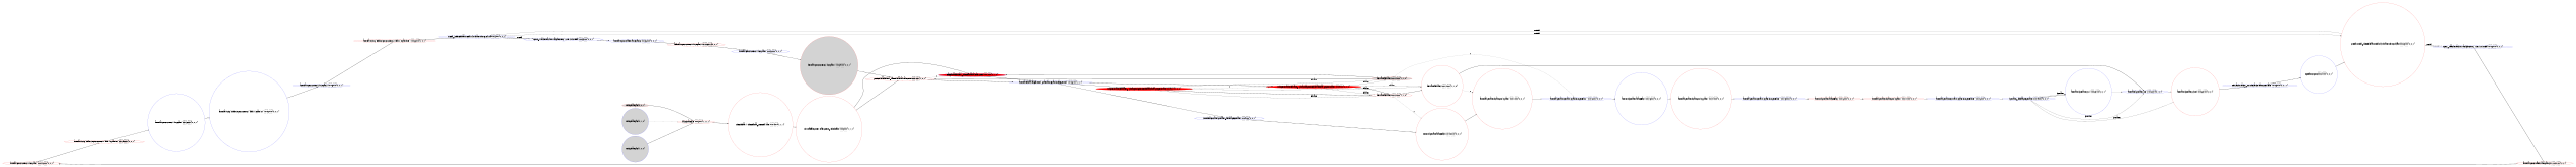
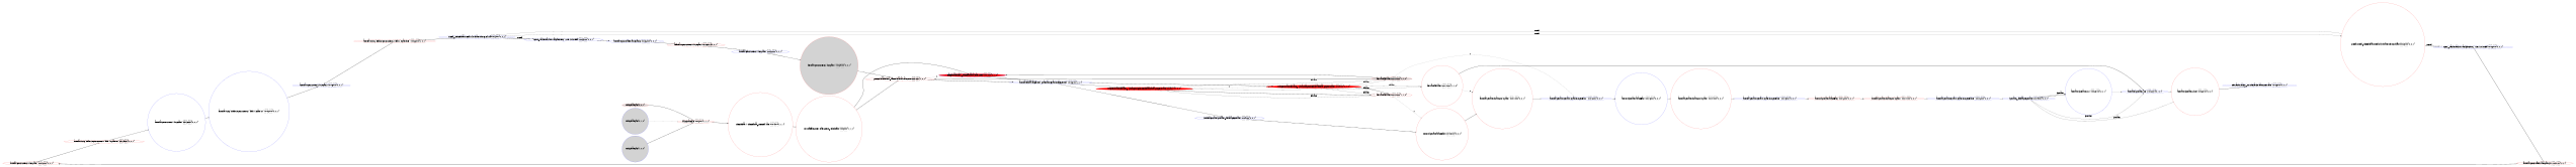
  digraph {
    rankdir=LR
    node [color=red fillcolor=white shape=ellipse style=filled]
    edge [arrowhead=odot style=bold]
    n1 [label="assertThat(topDocs.scoreDocs(0(.doc,equalTo(1))@@@28@@@['0', '0', '1']"]
    n2 [label="assertThat(toString(((FieldDoc)topDocs.scoreDocs(0().fields(0(),equalTo(one()))@@@29@@@['0', '0', '1']"]
    n3 [color=blue label="assertThat(topDocs.scoreDocs(1(.doc,equalTo(0))@@@30@@@['0', '0', '1']" shape=circle]
    n4 [color=blue fillcolor=red label="LeafFieldData fieldData = indexFieldData.load(readerContext)@@@7@@@['0', '1', '0']"]
    n5 [color=blue label="assertThat(fieldData.ramBytesUsed(),greaterThanOrEqualTo(minRamBytesUsed()))@@@8@@@['1', '1', '1']"]
    n6 [fillcolor=red label="MultiGeoPointValues fieldValues = ((AbstractLeafGeoPointFieldData)fieldData).getGeoPointValues()@@@9@@@['0', '1', '0']"]
    n7 [fillcolor=red label="MultiGeoPointValues fieldValues = ((AbstractAtomicGeoPointFieldData)fieldData).getGeoPointValues()@@@9@@@['1', '0', '0']"]
    n8 [color=blue label="SortedBinaryDocValues bytesValues = fieldData.getBytesValues()@@@9@@@['0', '0', '1']"]
    n9 [color=blue label="assertThat(toString(((FieldDoc)topDocs.scoreDocs(1().fields(0(),equalTo(two()))@@@31@@@['0', '0', '1']" shape=circle]
    n10 [label="fillSingleValueAllSet()@@@3@@@['1', '1', '1']"]
    n11 [label="IndexFieldData<?> indexFieldData = getForField(\"value\")@@@4@@@['1', '1', '1']" shape=circle]
    n12 [label="List<LeafReaderContext> readerContexts = refreshReader()@@@5@@@['1', '1', '1']" shape=circle]
    n13 [color=blue label="assertValues(bytesValues,1,one())@@@21@@@['0', '0', '1']"]
    n14 [label="assertValues(bytesValues,2,three())@@@22@@@['0', '0', '1']" shape=circle]
    n15 [color=blue label="IndexSearcher searcher = new IndexSearcher(readerContext.reader())@@@23@@@['0', '0', '1']"]
    n16 [fillcolor=lightgray label="assertValues(fieldValues,2)@@@12@@@['1', '1', '0']"]
    n17 [label="assertValues(fieldValues,1)@@@11@@@['1', '1', '0']" shape=circle]
    n18 [label="assertValues(fieldValues,0)@@@10@@@['1', '1', '0']"]
    n19 [label="AtomicFieldData fieldData = indexFieldData.load(readerContext)@@@7@@@['1', '0', '1']"]
    n20 [color=blue label="assertThat(bytesValues.nextValue(),equalTo(new BytesRef(two())))@@@12@@@['0', '0', '1']"]
    n21 [label="assertThat(bytesValues.docValueCount(),equalTo(1))@@@11@@@['0', '0', '1']" shape=circle]
    n22 [label="assertTrue(bytesValues.advanceExact(0))@@@10@@@['0', '0', '1']" shape=circle]
    n23 [label="SortField sortField = indexFieldData.sortField(null,MultiValueMode.MIN,null,false)@@@25@@@['0', '0', '1']" shape=circle]
    n24 [color=blue label="topDocs = searcher.search(new MatchAllDocsQuery(),10,new Sort(sortField))@@@26@@@['0', '0', '1']"]
    n25 [color=blue label="sortField = indexFieldData.sortField(null,MultiValueMode.MAX,null,true)@@@34@@@['0', '0', '1']"]
    n26 [label="assertThat(topDocs.totalHits.value,equalTo(3L))@@@27@@@['0', '0', '1']"]
    n27 [color=blue label="topDocs = searcher.search(new MatchAllDocsQuery(),10,new Sort(sortField))@@@35@@@['0', '0', '1']"]
    n28 [color=blue label="assertThat(topDocs.totalHits.value,equalTo(3L))@@@36@@@['0', '0', '1']"]
    n29 [label="assertThat(topDocs.scoreDocs(0(.doc,equalTo(2))@@@37@@@['0', '0', '1']"]
-   n30 [color=blue label="TopFieldDocs topDocs@@@24@@@['0', '0', '1']" shape=circle]
    n31 [fillcolor=lightgray label="testSingleValueAllSet['0', '0', '1']"]
    n32 [label="assertThat(bytesValues.docValueCount(),equalTo(1))@@@17@@@['0', '0', '1']"]
    n33 [color=blue label="assertThat(bytesValues.nextValue(),equalTo(new BytesRef(three())))@@@18@@@['0', '0', '1']"]
    n34 [color=blue label="bytesValues = fieldData.getBytesValues()@@@19@@@['0', '0', '1']"]
    n35 [label="assertTrue(bytesValues.advanceExact(2))@@@16@@@['0', '0', '1']"]
    n36 [color=blue label="assertThat(bytesValues.nextValue(),equalTo(new BytesRef(one())))@@@15@@@['0', '0', '1']"]
    n37 [color=blue label="assertValues(bytesValues,0,two())@@@20@@@['0', '0', '1']" shape=circle]
    n38 [color=blue label="assertTrue(bytesValues.advanceExact(1))@@@13@@@['0', '0', '1']" shape=circle]
    n39 [label="assertThat(bytesValues.docValueCount(),equalTo(1))@@@14@@@['0', '0', '1']" shape=circle]
    n40 [color=blue label="assertThat(topDocs.scoreDocs(2(.doc,equalTo(2))@@@32@@@['0', '0', '1']"]
    n41 [label="assertThat(toString(((FieldDoc)topDocs.scoreDocs(2().fields(0(),equalTo(three()))@@@33@@@['0', '0', '1']"]
    n42 [color=blue fillcolor=lightgray label="testSingleValueAllSet['0', '1', '0']" shape=circle]
    n43 [color=blue label="assertThat(topDocs.scoreDocs(1(.doc,equalTo(0))@@@38@@@['0', '0', '1']"]
    n44 [fillcolor=lightgray label="assertThat(topDocs.scoreDocs(2(.doc,equalTo(1))@@@39@@@['0', '0', '1']" shape=circle]
    n45 [color=blue fillcolor=lightgray label="testSingleValueAllSet['1', '0', '0']" shape=circle]
    n1 -> n2
    n2 -> n3
    n3 -> n9
    n4 -> n5
    n5 -> n6 [arrowhead=diamond]
    n5 -> n7 [arrowhead=diamond]
    n5 -> n8 [arrowhead=diamond]
    n6 -> n16 [arrowhead=diamond label=fieldValues style=solid]
    n6 -> n17 [label=fieldValues style=solid]
    n6 -> n18
    n6 -> n18 [label=fieldValues style=solid]
    n7 -> n6 [arrowhead=diamond label=0 style=dashed]
    n7 -> n16 [label=fieldValues style=solid]
    n7 -> n17 [arrowhead=diamond label=fieldValues style=solid]
    n7 -> n18 [arrowhead=diamond]
    n7 -> n18 [label=fieldValues style=solid]
    n8 -> n22
    n9 -> n40 [arrowhead=diamond]
    n10 -> n11 [arrowhead=diamond]
    n11 -> n12
    n12 -> n4 [arrowhead=diamond]
    n12 -> n19
    n13 -> n14
    n14 -> n15 [arrowhead=diamond]
-   n15 -> n30 [arrowhead=diamond]
    n16 -> n4 [arrowhead=diamond]
    n16 -> n19 [arrowhead=diamond]
    n16 -> n20 [label=0 style=dashed]
    n17 -> n13 [arrowhead=diamond]
    n17 -> n21 [arrowhead=diamond label=0 style=dashed]
-   n18 -> n17
    n18 -> n22 [label=0 style=dashed]
    n19 -> n4 [arrowhead=diamond label=0 style=dashed]
    n19 -> n5 [arrowhead=diamond]
    n20 -> n38 [arrowhead=diamond]
    n21 -> n20
    n22 -> n21
    n23 -> n24 [label=sortField style=solid]
    n23 -> n24
    n23 -> n25 [arrowhead=diamond label=sortField style=solid]
    n24 -> n26
    n25 -> n23 [arrowhead=diamond label=sortField style=solid]
    n25 -> n27
    n25 -> n27 [arrowhead=diamond label=sortField style=solid]
    n26 -> n1 [arrowhead=diamond]
    n27 -> n28 [arrowhead=diamond]
    n28 -> n29
    n29 -> n43
-   n30 -> n23
    n31 -> n10
    n32 -> n33
    n33 -> n34
    n34 -> n13 [arrowhead=diamond label=bytesValues style=solid]
    n34 -> n14 [label=bytesValues style=solid]
    n34 -> n37 [arrowhead=diamond]
    n34 -> n37 [arrowhead=diamond label=bytesValues style=solid]
    n35 -> n32 [arrowhead=diamond]
    n36 -> n35 [arrowhead=diamond]
    n37 -> n13 [arrowhead=diamond style=solid]
    n38 -> n39
    n39 -> n36
    n40 -> n41
    n41 -> n25
    n42 -> n10 [style=dashed]
    n43 -> n44
    n44 -> n19 [arrowhead=diamond]
    n45 -> n10
  }
